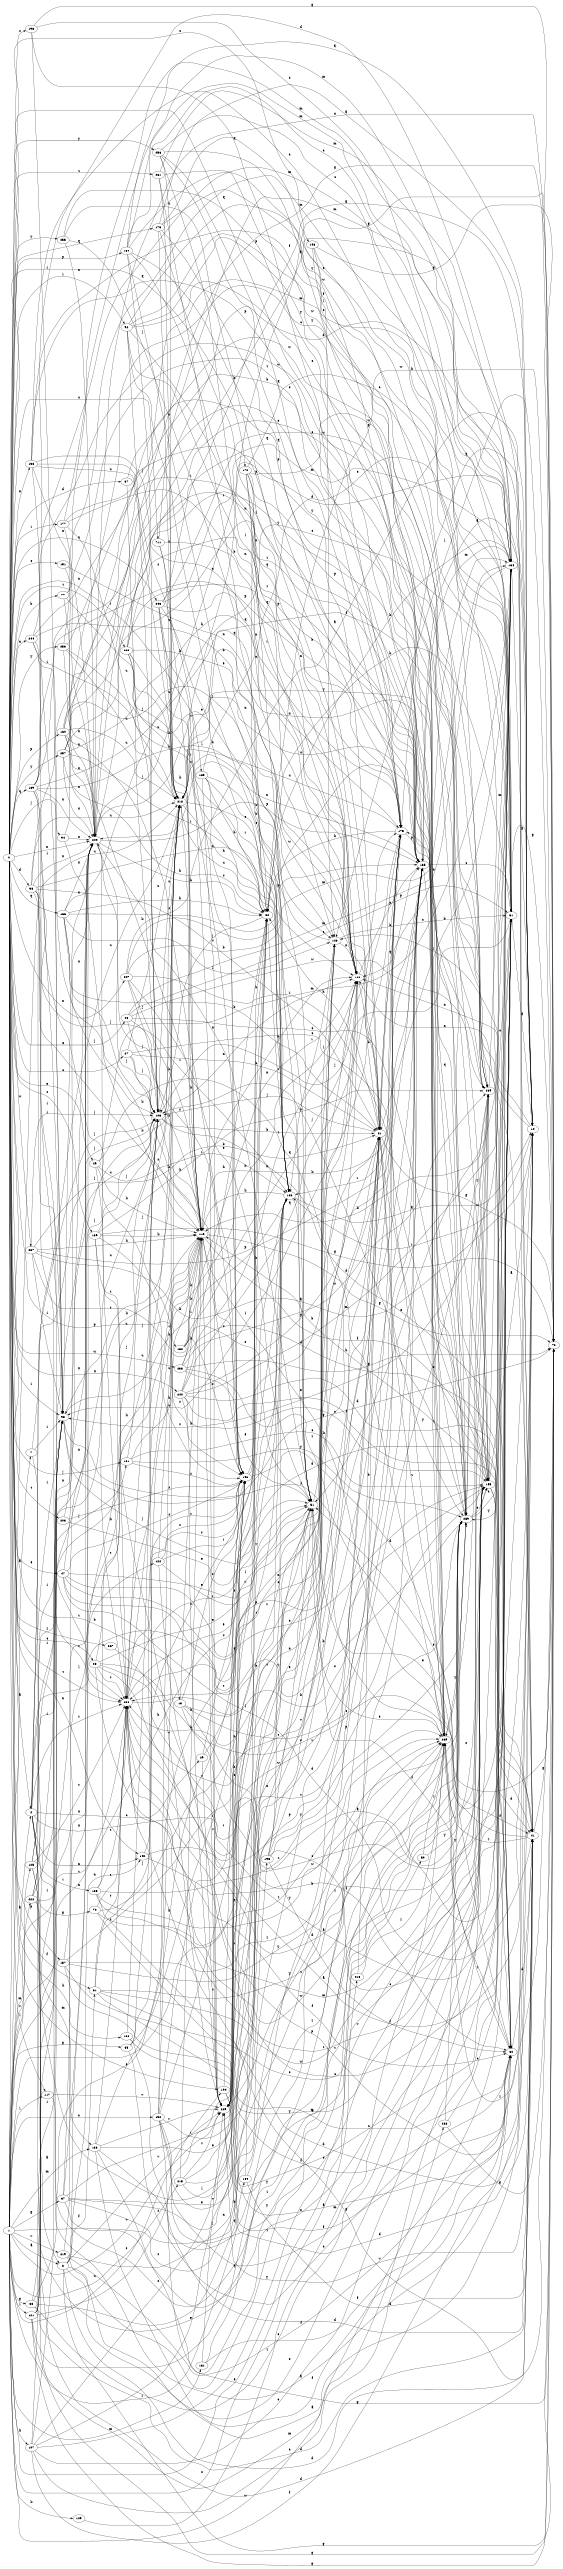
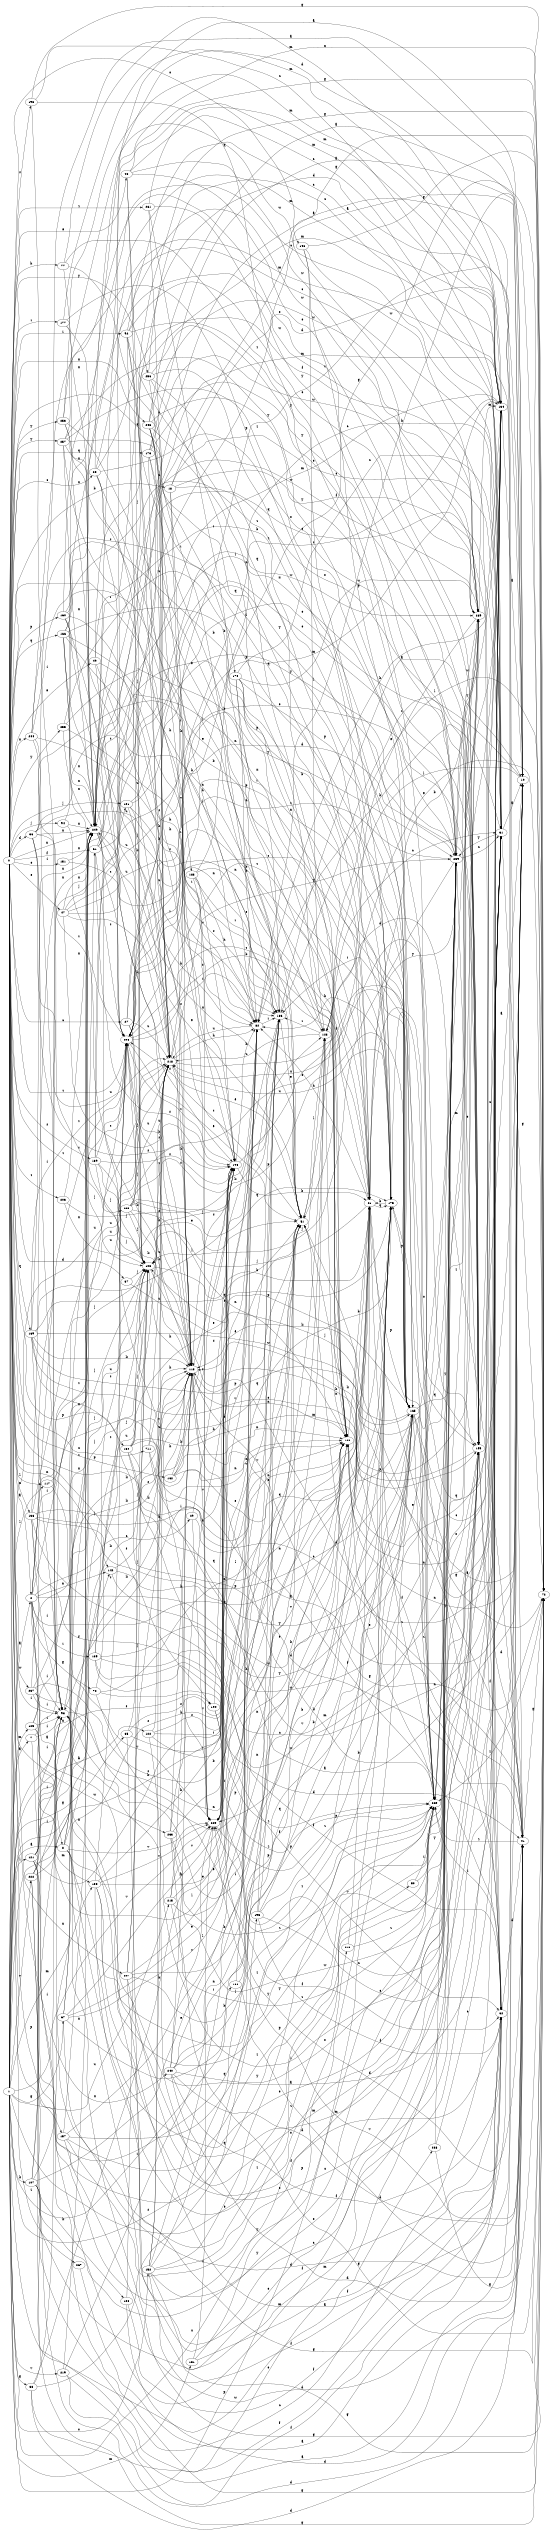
  strict digraph {
    rankdir=LR
    0
    2
    18
    23
    27
    36
    37
    47
    48
    49
    61
    77
    92
    93
    94
    101
    106
    117
    136
    142
    146
    151
    157
    160
    162
    164
    166
    169
    170
    173
    175
    177
    183
    189
    193
    194
    203
    205
    208
    n40 [label=711]
    233
    237
    240
    243
    244
    247
    249
    253
    255
    256
    257
    261
    267
    8
    133
    218
    29
    70
    103
    185
    239
    113
    155
    10
    31
    62
    196
    51
    21
    144
    186
    165
    259
    41
    134
    269
    82
    72
    229
    123
    1
    7
    50
    65
    67
    68
    107
-   109
    121
    122
    125
    131
    152
    184
    195
    213
    215
    219
    222
    238
    0 -> 2 [label=a]
    0 -> 18 [label=b]
    0 -> 23 [label=c]
    0 -> 27 [label=c]
    0 -> 36 [label=d]
    0 -> 37 [label=d]
    0 -> 47 [label=e]
    0 -> 48 [label=e]
    0 -> 49 [label=e]
    0 -> 61 [label=f]
    0 -> 77 [label=h]
    0 -> 92 [label=i]
    0 -> 93 [label=i]
    0 -> 94 [label=j]
    0 -> 101 [label=j]
    0 -> 106 [label=k]
    0 -> 117 [label=l]
    0 -> 136 [label=n]
    0 -> 142 [label=n]
    0 -> 146 [label=o]
    0 -> 151 [label=o]
    0 -> 157 [label=p]
    0 -> 160 [label=p]
    0 -> 162 [label=p]
    0 -> 164 [label=p]
    0 -> 166 [label=q]
    0 -> 169 [label=q]
    0 -> 170 [label=q]
    0 -> 173 [label=q]
    0 -> 175 [label=q]
    0 -> 177 [label=r]
    0 -> 183 [label=r]
    0 -> 189 [label=s]
    0 -> 193 [label=s]
    0 -> 194 [label=s]
    0 -> 203 [label=t]
    0 -> 205 [label=t]
    0 -> 208 [label=t]
    0 -> n40 [label=u]
    0 -> 233 [label=w]
    0 -> 237 [label=w]
    0 -> 240 [label=x]
    0 -> 243 [label=x]
    0 -> 244 [label=x]
    0 -> 247 [label=x]
    0 -> 249 [label=x]
    0 -> 253 [label=y]
    0 -> 255 [label=y]
    0 -> 256 [label=y]
    0 -> 257 [label=y]
    0 -> 261 [label=z]
    0 -> 267 [label=z]
    2 -> 93 [label=i]
    2 -> 101 [label=j]
    2 -> 142 [label=n]
    2 -> 175 [label=q]
    2 -> 208 [label=t]
    2 -> 8 [label=a]
    2 -> 133 [label=m]
    2 -> 218 [label=u]
    2 -> 29 [label=c]
    2 -> 70 [label=g]
    2 -> 103 [label=j]
    2 -> 185 [label=r]
    2 -> 239 [label=w]
    18 -> 113 [label=k]
    18 -> 155 [label=o]
    18 -> 10 [label=a]
    18 -> 31 [label=c]
    18 -> 62 [label=f]
    18 -> 196 [label=s]
    23 -> 208 [label=t]
    23 -> 218 [label=u]
    23 -> 155 [label=o]
    23 -> 10 [label=a]
    23 -> 31 [label=c]
    23 -> 62 [label=f]
    23 -> 51 [label=e]
    27 -> 218 [label=u]
    27 -> 103 [label=j]
    27 -> 113 [label=k]
    27 -> 155 [label=o]
    27 -> 21 [label=b]
    36 -> 93 [label=i]
    36 -> 208 [label=t]
    36 -> 249 [label=x]
    36 -> 218 [label=u]
    36 -> 10 [label=a]
    36 -> 196 [label=s]
    36 -> 21 [label=b]
    36 -> 144 [label=n]
    36 -> 186 [label=r]
    37 -> 103 [label=j]
    37 -> 165 [label=p]
    47 -> 249 [label=x]
    47 -> 155 [label=o]
    47 -> 196 [label=s]
    47 -> 51 [label=e]
    47 -> 165 [label=p]
    47 -> 259 [label=y]
    47 -> 41 [label=d]
    48 -> 103 [label=j]
    48 -> 239 [label=w]
    48 -> 113 [label=k]
    48 -> 155 [label=o]
    48 -> 31 [label=c]
    48 -> 134 [label=m]
    49 -> 208 [label=t]
    49 -> 196 [label=s]
    49 -> 186 [label=r]
    49 -> 134 [label=m]
    49 -> 269 [label=z]
    61 -> 208 [label=t]
    61 -> 239 [label=w]
    61 -> 10 [label=a]
    61 -> 196 [label=s]
    61 -> 259 [label=y]
    61 -> 134 [label=m]
    77 -> 249 [label=x]
    77 -> 186 [label=r]
    77 -> 134 [label=m]
    77 -> 269 [label=z]
    92 -> 175 [label=q]
    92 -> 103 [label=j]
    92 -> 239 [label=w]
    92 -> 155 [label=o]
    92 -> 31 [label=c]
    92 -> 144 [label=n]
    92 -> 259 [label=y]
    92 -> 82 [label=h]
    93 -> 249 [label=x]
    93 -> 62 [label=f]
    93 -> 144 [label=n]
    93 -> 41 [label=d]
    93 -> 72 [label=g]
    94 -> 249 [label=x]
    94 -> 113 [label=k]
    94 -> 134 [label=m]
    101 -> 103 [label=j]
    101 -> 155 [label=o]
    101 -> 196 [label=s]
    101 -> 144 [label=n]
    101 -> 259 [label=y]
    106 -> 103 [label=j]
    106 -> 62 [label=f]
    106 -> 41 [label=d]
    117 -> 10 [label=a]
    117 -> 229 [label=v]
    136 -> 93 [label=i]
    136 -> 249 [label=x]
    136 -> 218 [label=u]
    136 -> 31 [label=c]
    136 -> 62 [label=f]
    136 -> 196 [label=s]
    136 -> 144 [label=n]
    136 -> 165 [label=p]
    142 -> 239 [label=w]
    142 -> 113 [label=k]
    142 -> 259 [label=y]
    146 -> 239 [label=w]
    146 -> 165 [label=p]
    146 -> 72 [label=g]
    146 -> 123 [label=l]
    151 -> 249 [label=x]
    151 -> 144 [label=n]
    157 -> 249 [label=x]
    157 -> 155 [label=o]
    157 -> 62 [label=f]
    157 -> 21 [label=b]
    157 -> 259 [label=y]
    157 -> 269 [label=z]
    160 -> 249 [label=x]
    160 -> 218 [label=u]
    160 -> 113 [label=k]
    160 -> 31 [label=c]
    160 -> 196 [label=s]
    160 -> 269 [label=z]
    160 -> 123 [label=l]
    162 -> 175 [label=q]
    162 -> 113 [label=k]
    162 -> 196 [label=s]
    162 -> 51 [label=e]
    162 -> 144 [label=n]
    164 -> 175 [label=q]
    164 -> 103 [label=j]
    164 -> 10 [label=a]
    164 -> 31 [label=c]
    164 -> 62 [label=f]
    164 -> 51 [label=e]
    164 -> 144 [label=n]
    164 -> 134 [label=m]
    166 -> 249 [label=x]
    166 -> 103 [label=j]
    166 -> 239 [label=w]
    166 -> 113 [label=k]
    166 -> 21 [label=b]
    166 -> 41 [label=d]
    166 -> 82 [label=h]
    166 -> 123 [label=l]
    169 -> 93 [label=i]
    169 -> 175 [label=q]
    169 -> 208 [label=t]
    169 -> 249 [label=x]
    169 -> 239 [label=w]
    169 -> 113 [label=k]
    169 -> 155 [label=o]
    169 -> 165 [label=p]
    169 -> 41 [label=d]
    169 -> 123 [label=l]
    170 -> 239 [label=w]
    170 -> 31 [label=c]
    170 -> 21 [label=b]
    170 -> 144 [label=n]
    170 -> 186 [label=r]
    170 -> 165 [label=p]
    170 -> 82 [label=h]
    173 -> 175 [label=q]
    173 -> 218 [label=u]
    173 -> 239 [label=w]
    173 -> 155 [label=o]
    173 -> 10 [label=a]
    173 -> 144 [label=n]
    175 -> 93 [label=i]
    175 -> 208 [label=t]
    175 -> 218 [label=u]
    175 -> 21 [label=b]
    175 -> 165 [label=p]
    175 -> 82 [label=h]
    175 -> 229 [label=v]
    177 -> 249 [label=x]
    177 -> 218 [label=u]
-   177 -> 21 [label=b]
    177 -> 165 [label=p]
    177 -> 134 [label=m]
    183 -> 31 [label=c]
    183 -> 196 [label=s]
    183 -> 51 [label=e]
    183 -> 186 [label=r]
    183 -> 82 [label=h]
    183 -> 229 [label=v]
    189 -> 208 [label=t]
    189 -> 103 [label=j]
    189 -> 239 [label=w]
    189 -> 113 [label=k]
    189 -> 196 [label=s]
    189 -> 72 [label=g]
    189 -> 229 [label=v]
    193 -> 93 [label=i]
    193 -> 175 [label=q]
    193 -> 31 [label=c]
    193 -> 72 [label=g]
    194 -> 31 [label=c]
    194 -> 196 [label=s]
    194 -> 41 [label=d]
    203 -> 249 [label=x]
    203 -> 196 [label=s]
    203 -> 51 [label=e]
    205 -> 175 [label=q]
    205 -> 218 [label=u]
    205 -> 103 [label=j]
    205 -> 113 [label=k]
    205 -> 155 [label=o]
    205 -> 196 [label=s]
    205 -> 144 [label=n]
    205 -> 165 [label=p]
    208 -> 103 [label=j]
    208 -> 113 [label=k]
    208 -> 155 [label=d]
    208 -> 51 [label=e]
    208 -> 21 [label=b]
    208 -> 186 [label=r]
    208 -> 134 [label=m]
    208 -> 72 [label=g]
    n40 -> 218 [label=u]
    n40 -> 113 [label=k]
    n40 -> 144 [label=n]
    n40 -> 134 [label=m]
    233 -> 239 [label=w]
    233 -> 113 [label=k]
    233 -> 51 [label=e]
    233 -> 269 [label=z]
    233 -> 82 [label=h]
    233 -> 72 [label=g]
    237 -> 93 [label=i]
    237 -> 103 [label=j]
    237 -> 113 [label=k]
    237 -> 10 [label=a]
    237 -> 21 [label=b]
    237 -> 165 [label=p]
    237 -> 41 [label=d]
    240 -> 175 [label=q]
    240 -> 113 [label=k]
    240 -> 155 [label=o]
    240 -> 62 [label=f]
    240 -> 144 [label=n]
    240 -> 165 [label=p]
    240 -> 41 [label=d]
    240 -> 134 [label=m]
    240 -> 229 [label=v]
    243 -> 218 [label=u]
    243 -> 239 [label=w]
    243 -> 113 [label=k]
    243 -> 10 [label=a]
    243 -> 144 [label=n]
    243 -> 259 [label=y]
    243 -> 82 [label=h]
    243 -> 229 [label=v]
    244 -> 93 [label=i]
    244 -> 103 [label=j]
    244 -> 21 [label=b]
    244 -> 134 [label=m]
    244 -> 269 [label=z]
    244 -> 82 [label=h]
    247 -> 103 [label=j]
    247 -> 113 [label=k]
    247 -> 10 [label=a]
    247 -> 51 [label=e]
    247 -> 165 [label=p]
    247 -> 134 [label=m]
    247 -> 269 [label=z]
    249 -> 208 [label=t]
    249 -> 103 [label=j]
    249 -> 31 [label=c]
    249 -> 196 [label=s]
    249 -> 165 [label=p]
    249 -> 41 [label=d]
    249 -> 134 [label=m]
    249 -> 82 [label=h]
    249 -> 72 [label=g]
    253 -> 249 [label=x]
    253 -> 218 [label=u]
    253 -> 239 [label=w]
    253 -> 51 [label=e]
    253 -> 134 [label=m]
    255 -> 249 [label=x]
    255 -> 21 [label=b]
    255 -> 186 [label=r]
    255 -> 165 [label=p]
    256 -> 175 [label=q]
    256 -> 218 [label=u]
    256 -> 31 [label=c]
    256 -> 21 [label=b]
    256 -> 259 [label=y]
    256 -> 123 [label=l]
    257 -> 175 [label=q]
    257 -> 249 [label=x]
    257 -> 155 [label=o]
    257 -> 186 [label=r]
    257 -> 259 [label=y]
    257 -> 269 [label=z]
    257 -> 82 [label=h]
    261 -> 218 [label=u]
    261 -> 186 [label=r]
    261 -> 259 [label=y]
    261 -> 134 [label=m]
    267 -> 10 [label=a]
    8 -> 61 [label=f]
    8 -> 142 [label=n]
    8 -> 249 [label=x]
    8 -> 155 [label=o]
    8 -> 41 [label=d]
    8 -> 269 [label=z]
    8 -> 72 [label=g]
    8 -> 229 [label=v]
    133 -> 208 [label=t]
    133 -> 155 [label=o]
    133 -> 62 [label=f]
    133 -> 51 [label=e]
    133 -> 259 [label=y]
    133 -> 82 [label=h]
    133 -> 229 [label=v]
    218 -> 113 [label=k]
    218 -> 62 [label=f]
    218 -> 51 [label=e]
    218 -> 259 [label=y]
    218 -> 82 [label=h]
    218 -> 72 [label=g]
    29 -> 196 [label=s]
    29 -> 144 [label=n]
    29 -> 229 [label=v]
    70 -> 208 [label=t]
    70 -> 62 [label=f]
    70 -> 144 [label=n]
    70 -> 269 [label=z]
    103 -> 218 [label=u]
    103 -> 113 [label=k]
    103 -> 21 [label=b]
    103 -> 41 [label=d]
    185 -> 208 [label=t]
    185 -> 103 [label=j]
    185 -> 239 [label=w]
    185 -> 259 [label=y]
    185 -> 41 [label=d]
    185 -> 269 [label=z]
    239 -> 51 [label=e]
    239 -> 259 [label=y]
    239 -> 134 [label=m]
    239 -> 269 [label=z]
    239 -> 229 [label=v]
    113 -> 208 [label=t]
    113 -> 62 [label=f]
    113 -> 196 [label=s]
    113 -> 144 [label=n]
    113 -> 72 [label=g]
    113 -> 229 [label=v]
    155 -> 175 [label=q]
    155 -> 113 [label=k]
    155 -> 10 [label=a]
    155 -> 31 [label=c]
    155 -> 62 [label=f]
    155 -> 41 [label=d]
    10 -> 175 [label=q]
    10 -> 208 [label=t]
    10 -> 144 [label=n]
    10 -> 186 [label=r]
    10 -> 123 [label=l]
    31 -> 103 [label=j]
    31 -> 10 [label=a]
    31 -> 259 [label=y]
    31 -> 82 [label=h]
    31 -> 72 [label=g]
    62 -> 41 [label=d]
    62 -> 269 [label=z]
    196 -> 208 [label=t]
    196 -> 21 [label=b]
    196 -> 41 [label=d]
    196 -> 82 [label=h]
    51 -> 208 [label=t]
    51 -> 249 [label=x]
    51 -> 62 [label=f]
    51 -> 229 [label=v]
    51 -> 123 [label=l]
    21 -> 175 [label=q]
    21 -> 208 [label=t]
    21 -> 103 [label=j]
    21 -> 155 [label=o]
    21 -> 165 [label=p]
    21 -> 259 [label=y]
    21 -> 269 [label=z]
    21 -> 82 [label=h]
    21 -> 72 [label=g]
    21 -> 229 [label=v]
    144 -> 21 [label=b]
    144 -> 165 [label=p]
    186 -> 93 [label=i]
    186 -> 113 [label=k]
    186 -> 10 [label=a]
    186 -> 51 [label=e]
    186 -> 229 [label=v]
    165 -> 208 [label=t]
    165 -> 249 [label=x]
    165 -> 218 [label=u]
    165 -> 113 [label=k]
    165 -> 10 [label=a]
    165 -> 31 [label=c]
    165 -> 186 [label=r]
    165 -> 134 [label=m]
    165 -> 269 [label=z]
    259 -> 208 [label=t]
    259 -> 249 [label=x]
    259 -> 103 [label=j]
    259 -> 239 [label=w]
    259 -> 155 [label=o]
    259 -> 31 [label=c]
    41 -> 51 [label=e]
    41 -> 144 [label=n]
    41 -> 269 [label=z]
    41 -> 72 [label=g]
    41 -> 229 [label=v]
    134 -> 93 [label=i]
    134 -> 208 [label=t]
    134 -> 113 [label=k]
    134 -> 10 [label=a]
    134 -> 21 [label=b]
    134 -> 144 [label=n]
    134 -> 82 [label=h]
    269 -> 113 [label=k]
    269 -> 155 [label=o]
    269 -> 51 [label=e]
    269 -> 259 [label=y]
    82 -> 218 [label=u]
    82 -> 103 [label=j]
    82 -> 186 [label=r]
    82 -> 229 [label=v]
    72 -> 249 [label=x]
    72 -> 51 [label=e]
    72 -> 269 [label=z]
    72 -> 82 [label=h]
    72 -> 123 [label=l]
    229 -> 196 [label=s]
    229 -> 21 [label=b]
    229 -> 144 [label=n]
    229 -> 269 [label=z]
    123 -> 218 [label=u]
    123 -> 31 [label=c]
    123 -> 144 [label=n]
    123 -> 186 [label=r]
    1 -> 2 [label=a]
    1 -> 117 [label=l]
    1 -> 194 [label=s]
    1 -> 8 [label=a]
    1 -> 133 [label=m]
    1 -> 218 [label=u]
    1 -> 113 [label=k]
    1 -> 165 [label=p]
    1 -> 82 [label=h]
    1 -> 229 [label=v]
    1 -> 7 [label=a]
    1 -> 50 [label=e]
    1 -> 65 [label=g]
    1 -> 67 [label=g]
    1 -> 68 [label=g]
    1 -> 107 [label=k]
-   1 -> 109 [label=k]
    1 -> 121 [label=l]
    1 -> 122 [label=l]
    1 -> 125 [label=m]
    1 -> 131 [label=m]
    1 -> 152 [label=o]
    1 -> 184 [label=r]
    1 -> 195 [label=s]
    1 -> 213 [label=u]
    1 -> 215 [label=u]
    1 -> 219 [label=v]
    1 -> 222 [label=v]
    1 -> 238 [label=w]
    7 -> 93 [label=i]
    7 -> 103 [label=j]
    7 -> 259 [label=y]
    50 -> 259 [label=y]
    50 -> 269 [label=z]
    65 -> 103 [label=j]
    65 -> 31 [label=c]
    65 -> 196 [label=s]
    65 -> 186 [label=r]
    67 -> 249 [label=x]
    67 -> 218 [label=u]
    67 -> 51 [label=e]
    67 -> 21 [label=b]
    67 -> 186 [label=r]
    67 -> 269 [label=z]
    67 -> 123 [label=l]
    68 -> 93 [label=i]
    68 -> 175 [label=q]
    68 -> 155 [label=o]
    68 -> 41 [label=d]
    68 -> 82 [label=h]
    107 -> 93 [label=i]
    107 -> 103 [label=j]
    107 -> 155 [label=o]
    107 -> 31 [label=c]
    107 -> 62 [label=f]
    107 -> 196 [label=s]
    107 -> 51 [label=e]
    107 -> 259 [label=y]
-   109 -> 269 [label=z]
    121 -> 93 [label=i]
    121 -> 175 [label=q]
    121 -> 208 [label=t]
    121 -> 218 [label=u]
    121 -> 113 [label=k]
    121 -> 196 [label=s]
    121 -> 134 [label=m]
    121 -> 72 [label=g]
    122 -> 218 [label=u]
    122 -> 31 [label=c]
    122 -> 196 [label=s]
    122 -> 186 [label=r]
    122 -> 123 [label=l]
    125 -> 93 [label=i]
    125 -> 208 [label=t]
    125 -> 218 [label=u]
    125 -> 259 [label=y]
    125 -> 123 [label=l]
    131 -> 62 [label=f]
    131 -> 165 [label=p]
    131 -> 229 [label=v]
    152 -> 218 [label=u]
    152 -> 113 [label=k]
    152 -> 155 [label=o]
    152 -> 186 [label=r]
    152 -> 165 [label=p]
    152 -> 134 [label=m]
    152 -> 269 [label=z]
    152 -> 72 [label=g]
    152 -> 123 [label=l]
    184 -> 21 [label=b]
    184 -> 41 [label=d]
    184 -> 82 [label=h]
    195 -> 31 [label=c]
    195 -> 62 [label=f]
    195 -> 51 [label=e]
    195 -> 21 [label=b]
    195 -> 186 [label=o]
    195 -> 165 [label=p]
    213 -> 21 [label=b]
    213 -> 269 [label=z]
    215 -> 113 [label=k]
    215 -> 144 [label=n]
    215 -> 186 [label=r]
    215 -> 269 [label=z]
    215 -> 229 [label=v]
    219 -> 249 [label=x]
    219 -> 10 [label=a]
    219 -> 62 [label=f]
    219 -> 144 [label=n]
    222 -> 93 [label=i]
    222 -> 249 [label=x]
    222 -> 103 [label=j]
    222 -> 113 [label=k]
    222 -> 41 [label=d]
    222 -> 72 [label=g]
    238 -> 31 [label=c]
    238 -> 259 [label=y]
    238 -> 72 [label=g]
  }
